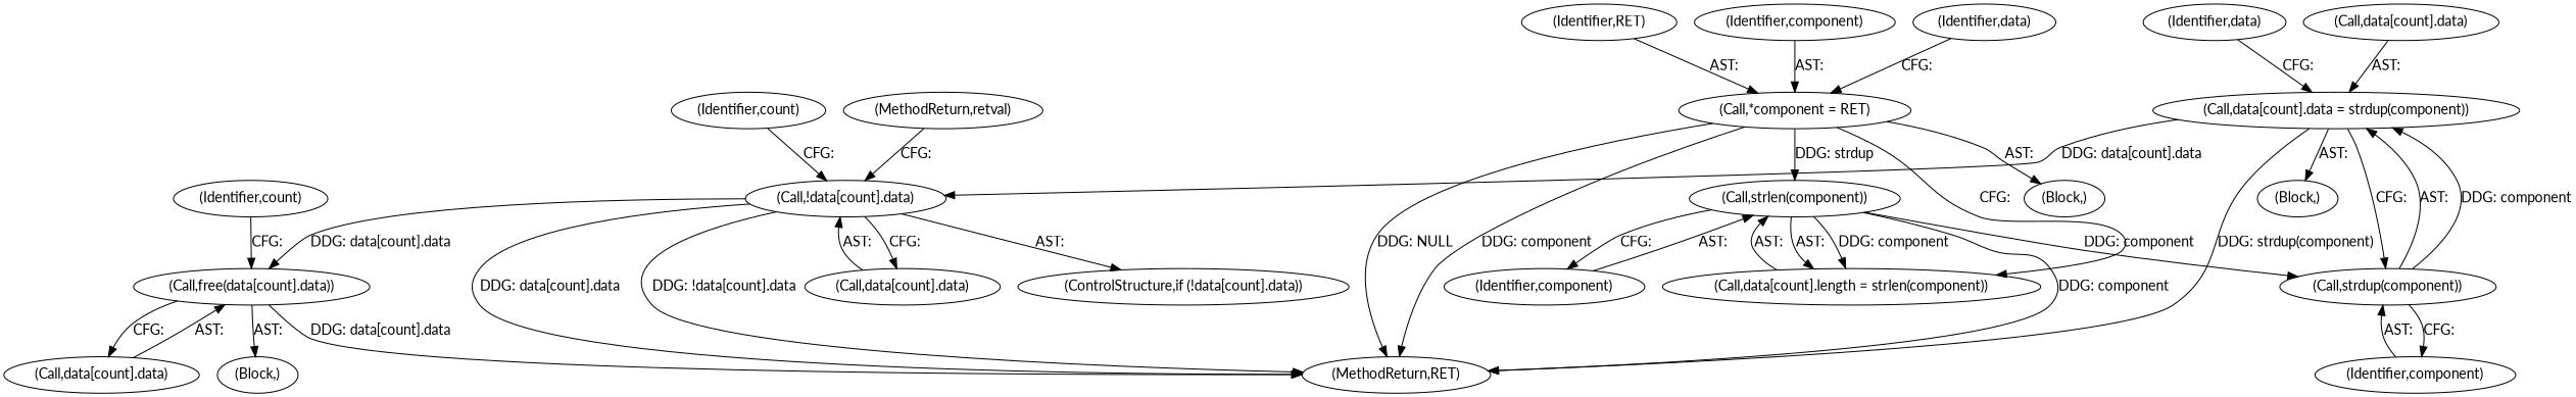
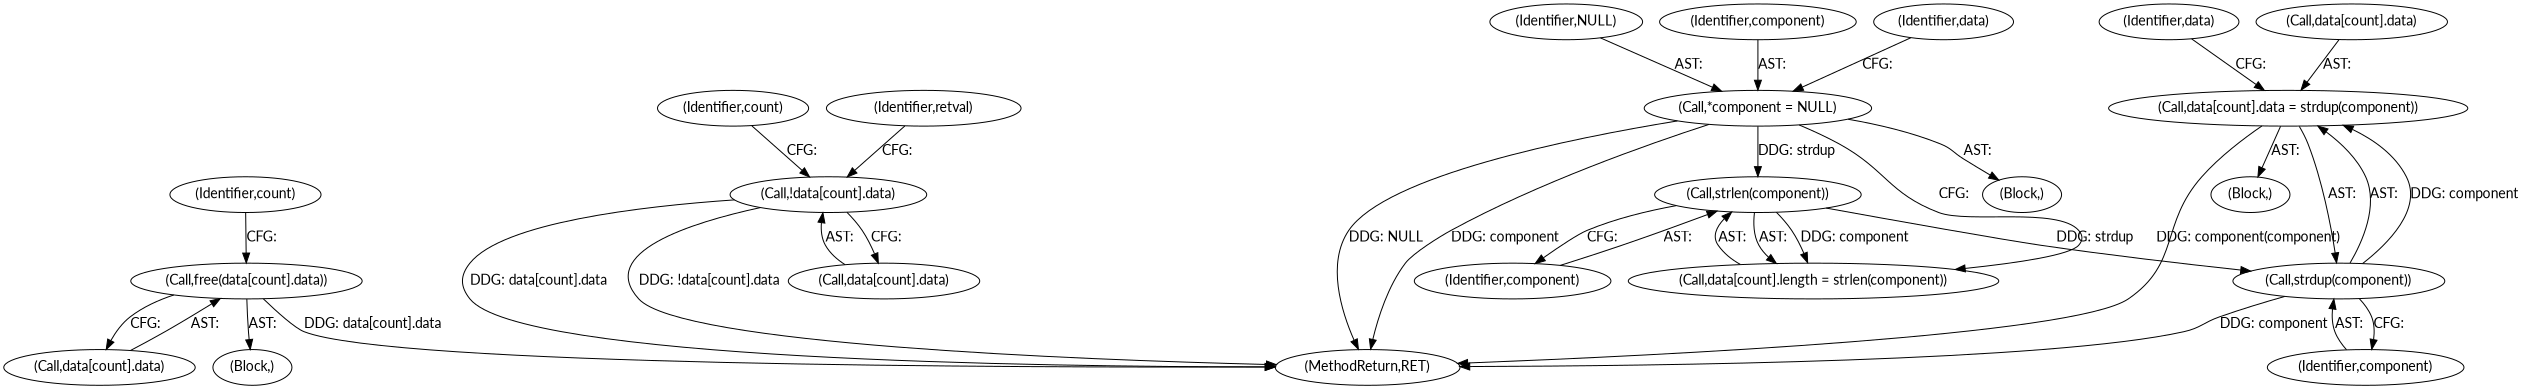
  digraph {
    fontname=Lato
    node [fontname=Lato]
    edge [fontname=Lato]
    n1 [label="(Call,data[count].data = strdup(component))"]
    n2 [label="(Call,strdup(component))"]
    n3 [label="(Call,!data[count].data)"]
    n4 [label="(Block,)"]
    n5 [label="(MethodReturn,RET)"]
    n6 [label="(Identifier,component)"]
    n7 [label="(Call,free(data[count].data))"]
    n8 [label="(Call,data[count].data)"]
-   n9 [label="(ControlStructure,if (!data[count].data))"]
    n10 [label="(Call,strlen(component))"]
    n11 [label="(Call,data[count].length = strlen(component))"]
    n12 [label="(Identifier,component)"]
-   n13 [label="(Call,*component = RET)"]
+   n13 [label="(Call,*component = NULL)"]
    n14 [label="(Block,)"]
-   n15 [label="(Identifier,RET)"]
+   n15 [label="(Identifier,NULL)"]
    n16 [label="(Call,data[count].data)"]
    n17 [label="(Block,)"]
    n18 [label="(Call,data[count].data)"]
    n19 [label="(Identifier,count)"]
-   n20 [label="(MethodReturn,retval)"]
+   n20 [label="(Identifier,retval)"]
    n21 [label="(Identifier,component)"]
    n22 [label="(Identifier,data)"]
    n23 [label="(Identifier,data)"]
    n24 [label="(Identifier,count)"]
-   n1 -> n2 [label="CFG: "]
-   n1 -> n3 [label="DDG: data[count].data"]
+   n1 -> n2 [label="AST: "]
    n1 -> n4 [label="AST: "]
-   n1 -> n5 [label="DDG: strdup(component)"]
+   n1 -> n5 [label="DDG: component(component)"]
    n2 -> n1 [label="AST: "]
    n2 -> n1 [label="DDG: component"]
-   n10 -> n5 [label="DDG: component"]
+   n2 -> n5 [label="DDG: component"]
    n2 -> n6 [label="CFG: "]
    n3 -> n5 [label="DDG: data[count].data"]
    n3 -> n5 [label="DDG: !data[count].data"]
-   n3 -> n7 [label="DDG: data[count].data"]
    n3 -> n8 [label="CFG: "]
-   n3 -> n9 [label="AST: "]
    n6 -> n2 [label="AST: "]
    n7 -> n5 [label="DDG: data[count].data"]
    n7 -> n16 [label="CFG: "]
    n7 -> n17 [label="AST: "]
    n8 -> n3 [label="AST: "]
-   n10 -> n2 [label="DDG: component"]
+   n10 -> n2 [label="DDG: strdup"]
    n10 -> n11 [label="AST: "]
    n10 -> n11 [label="DDG: component"]
    n10 -> n12 [label="CFG: "]
    n11 -> n10 [label="AST: "]
    n12 -> n10 [label="AST: "]
    n13 -> n5 [label="DDG: component"]
    n13 -> n5 [label="DDG: NULL"]
    n13 -> n10 [label="DDG: strdup"]
    n13 -> n11 [label="CFG: "]
    n13 -> n14 [label="AST: "]
    n15 -> n13 [label="AST: "]
    n16 -> n7 [label="AST: "]
    n18 -> n1 [label="AST: "]
    n19 -> n3 [label="CFG: "]
    n20 -> n3 [label="CFG: "]
    n21 -> n13 [label="AST: "]
    n22 -> n1 [label="CFG: "]
    n23 -> n13 [label="CFG: "]
    n24 -> n7 [label="CFG: "]
  }
